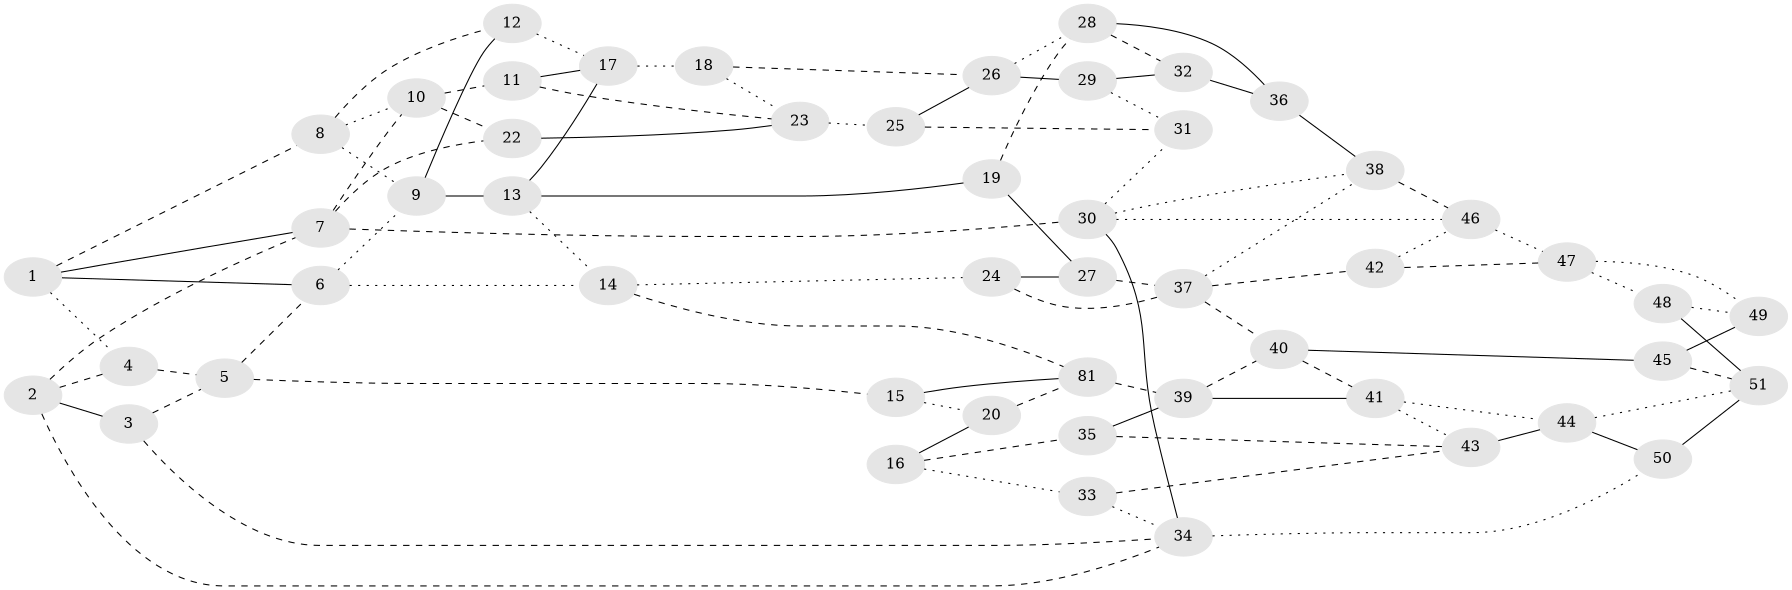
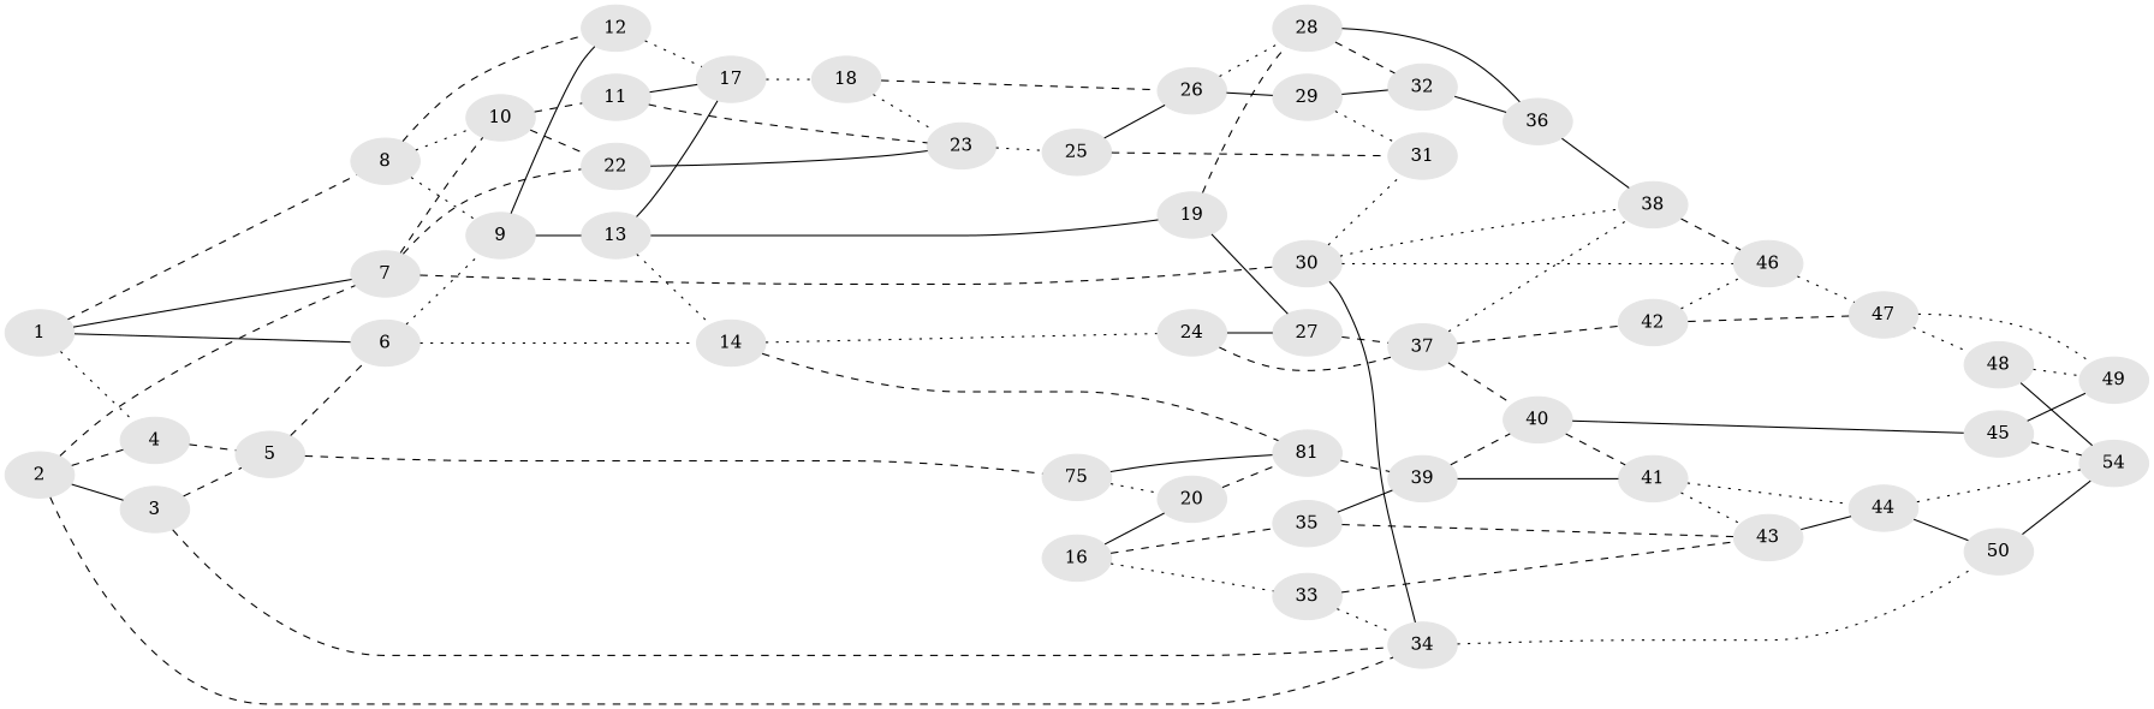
  graph {
    rankdir=LR
    node [color=gray90 style=filled]
    edge [style=dashed weight=1.0]
    1
    4
    6
    7
    8
    5
    9
    14
    10
    22
    30
    12
    2
    3
    34
    50
-   15
+   15 [label=75]
    n18 [label=81]
    20
    13
    24
    11
    23
    31
    38
    46
    17
    19
    18
    25
    27
    28
    39
    37
    16
    33
    35
    43
    26
    29
    32
    36
    40
    41
    42
    47
    44
-   51
+   51 [label=54]
    45
    49
    48
    1 -- 4 [style=dotted weight=2.0]
    1 -- 6 [style=solid]
    1 -- 7 [style=solid]
    1 -- 8
    4 -- 5
    6 -- 9 [style=dotted]
    6 -- 14 [style=dotted]
    7 -- 10
    7 -- 22
    7 -- 30
    8 -- 9 [style=dotted]
    8 -- 10 [style=dotted]
    8 -- 12
    5 -- 6
    5 -- 15
    9 -- 12 [style=solid]
    9 -- 13 [style=solid]
    14 -- n18
    14 -- 24 [style=dotted]
    10 -- 22
    10 -- 11
    22 -- 23 [style=solid]
    30 -- 34 [style=solid]
    30 -- 31 [style=dotted]
    30 -- 38 [style=dotted]
    30 -- 46 [style=dotted]
    12 -- 17 [style=dotted]
    2 -- 4
    2 -- 7
    2 -- 3 [style=solid]
    2 -- 34
    3 -- 5
    3 -- 34
    34 -- 50 [style=dotted]
    50 -- 51 [style=solid]
    15 -- n18 [style=solid]
    15 -- 20 [style=dotted weight=2.0]
    n18 -- 39
    20 -- n18
    13 -- 14 [style=dotted]
    13 -- 17 [style=solid]
    13 -- 19 [style=solid]
    24 -- 27 [style=solid weight=2.0]
    24 -- 37
    11 -- 23
    11 -- 17 [style=solid]
    23 -- 25 [style=dotted]
    38 -- 46
    46 -- 47 [style=dotted]
    17 -- 18 [style=dotted]
    19 -- 27 [style=solid]
    19 -- 28
    18 -- 23 [style=dotted]
    18 -- 26
    25 -- 31 [weight=2.0]
    25 -- 26 [style=solid]
    27 -- 37
    28 -- 32
    28 -- 36 [style=solid]
    39 -- 40
    39 -- 41 [style=solid]
    37 -- 38 [style=dotted weight=2.0]
    37 -- 40
    37 -- 42
    16 -- 20 [style=solid]
    16 -- 33 [style=dotted]
    16 -- 35
    33 -- 34 [style=dotted weight=2.0]
    33 -- 43
    35 -- 39 [style=solid weight=2.0]
    35 -- 43
    43 -- 44 [style=solid]
    26 -- 28 [style=dotted]
    26 -- 29 [style=solid]
    29 -- 31 [style=dotted]
    29 -- 32 [style=solid weight=2.0]
    32 -- 36 [style=solid]
    36 -- 38 [style=solid weight=2.0]
    40 -- 41
    40 -- 45 [style=solid]
    41 -- 43 [style=dotted]
    41 -- 44 [style=dotted]
    42 -- 46 [style=dotted]
    42 -- 47
    47 -- 49 [style=dotted]
    47 -- 48 [style=dotted]
    44 -- 50 [style=solid]
    44 -- 51 [style=dotted]
    45 -- 51
    45 -- 49 [style=solid weight=2.0]
    48 -- 51 [style=solid]
    48 -- 49 [style=dotted]
  }
